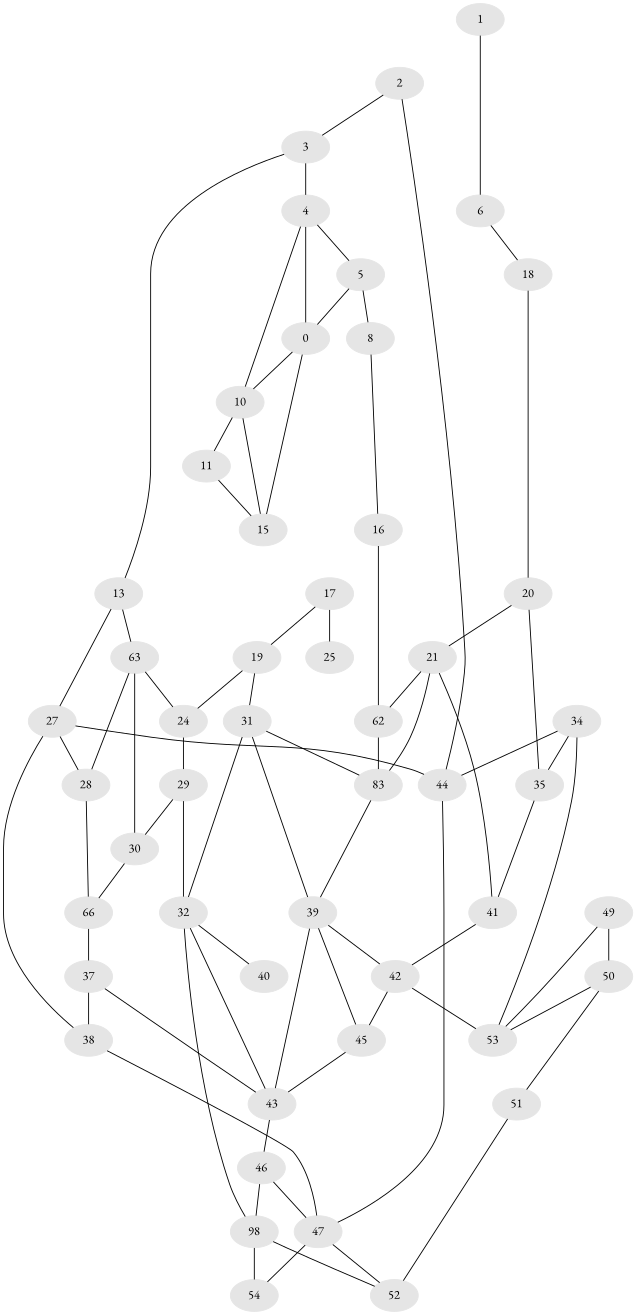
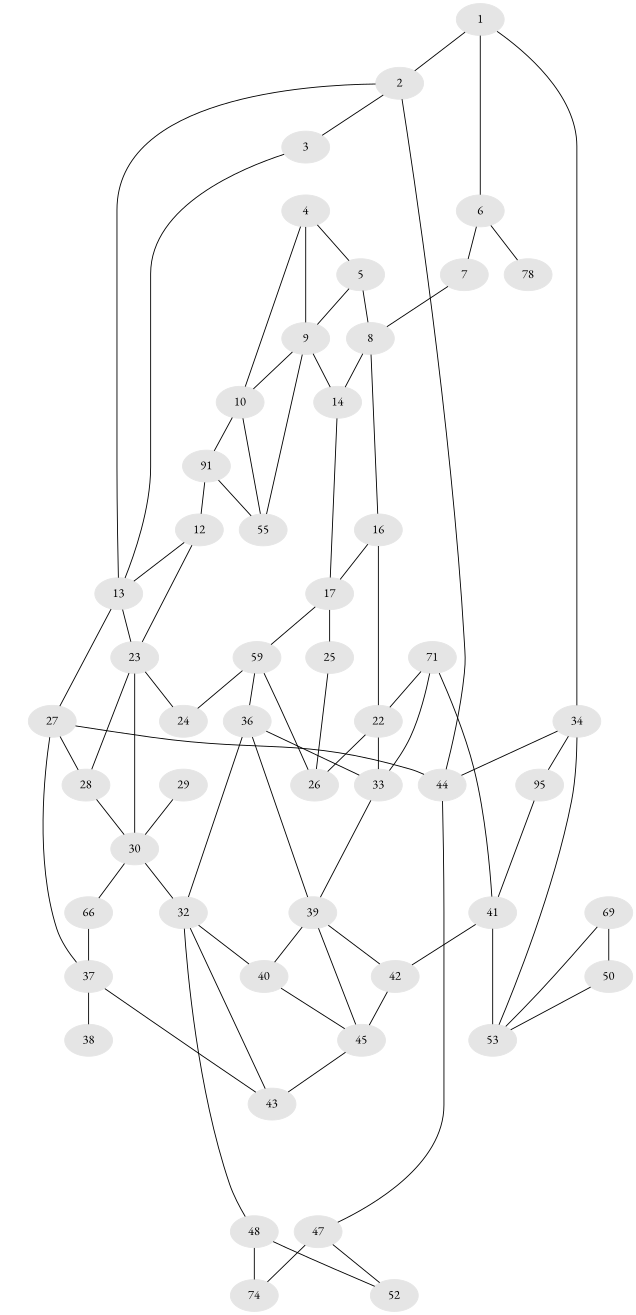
  graph {
    fontname="EB Garamond"
    node [color=gray90 fontname="EB Garamond" style=filled]
    edge [fontname="EB Garamond" weight=1.0]
    1
    2
    6
    34
    3
    13
    44
-   18
-   35
+   7
+   18 [label=78]
+   35 [label=95]
    53
    4
-   23 [label=63]
+   23
    27
    47
    5
-   9 [label=0]
+   9
    10
    8
-   15
-   11
+   14
+   15 [label=55]
+   11 [label=91]
    16
-   20
    17
-   22 [label=62]
+   22
+   12
    24
    28
    30
    38
-   19
+   19 [label=59]
    25
-   31
-   33 [label=83]
-   21
+   26
+   31 [label=36]
+   33
+   21 [label=71]
    29
    32
    39
    41
    42
    n43 [label=66]
    37
    40
    43
-   48 [label=98]
+   48
    45
-   46
    52
-   54
-   49
+   54 [label=74]
+   49 [label=69]
    50
-   51
+   1 -- 2
    1 -- 6 [weight=2.0]
+   1 -- 34
    2 -- 3
+   2 -- 13
    2 -- 44
+   6 -- 7 [weight=2.0]
    6 -- 18 [weight=2.0]
    34 -- 44
    34 -- 35
    34 -- 53
    3 -- 13
-   3 -- 4
    13 -- 23
    13 -- 27 [weight=2.0]
    44 -- 47
-   18 -- 20
+   7 -- 8 [weight=2.0]
    35 -- 41
    4 -- 5
    4 -- 9
    4 -- 10
    23 -- 24
    23 -- 28
    23 -- 30
    27 -- 44
    27 -- 28
-   27 -- 38
+   27 -- 37
    47 -- 52
    47 -- 54
    5 -- 9
    5 -- 8 [weight=2.0]
    9 -- 10
+   9 -- 14
    9 -- 15
    10 -- 15
    10 -- 11
+   8 -- 14
    8 -- 16
+   14 -- 17
    11 -- 15
+   11 -- 12
+   16 -- 17 [weight=2.0]
    16 -- 22
-   20 -- 35
-   20 -- 21
    17 -- 19
    17 -- 25 [weight=2.0]
+   22 -- 26
    22 -- 33 [weight=2.0]
-   24 -- 29 [weight=2.0]
-   28 -- n43
+   12 -- 13
+   12 -- 23
+   28 -- 30
    30 -- n43
-   38 -- 47
    19 -- 24
+   19 -- 26
    19 -- 31
+   25 -- 26 [weight=2.0]
    31 -- 33
    31 -- 32
    31 -- 39
    33 -- 39
    21 -- 22
    21 -- 33
    21 -- 41
    29 -- 30 [weight=2.0]
-   29 -- 32 [weight=2.0]
+   30 -- 32 [weight=2.0]
    32 -- 40
    32 -- 43
    32 -- 48
    39 -- 42
-   39 -- 43 [weight=2.0]
+   39 -- 40 [weight=2.0]
    39 -- 45
-   42 -- 53 [weight=2.0]
+   41 -- 53 [weight=2.0]
    41 -- 42 [weight=2.0]
    42 -- 45
    n43 -- 37 [weight=2.0]
    37 -- 38
    37 -- 43
-   43 -- 46 [weight=2.0]
+   40 -- 45
    48 -- 52
    48 -- 54 [weight=2.0]
    45 -- 43 [weight=2.0]
-   46 -- 47 [weight=2.0]
-   46 -- 48
    49 -- 53
    49 -- 50 [weight=3.0]
    50 -- 53
-   50 -- 51 [weight=2.0]
-   51 -- 52 [weight=2.0]
  }
